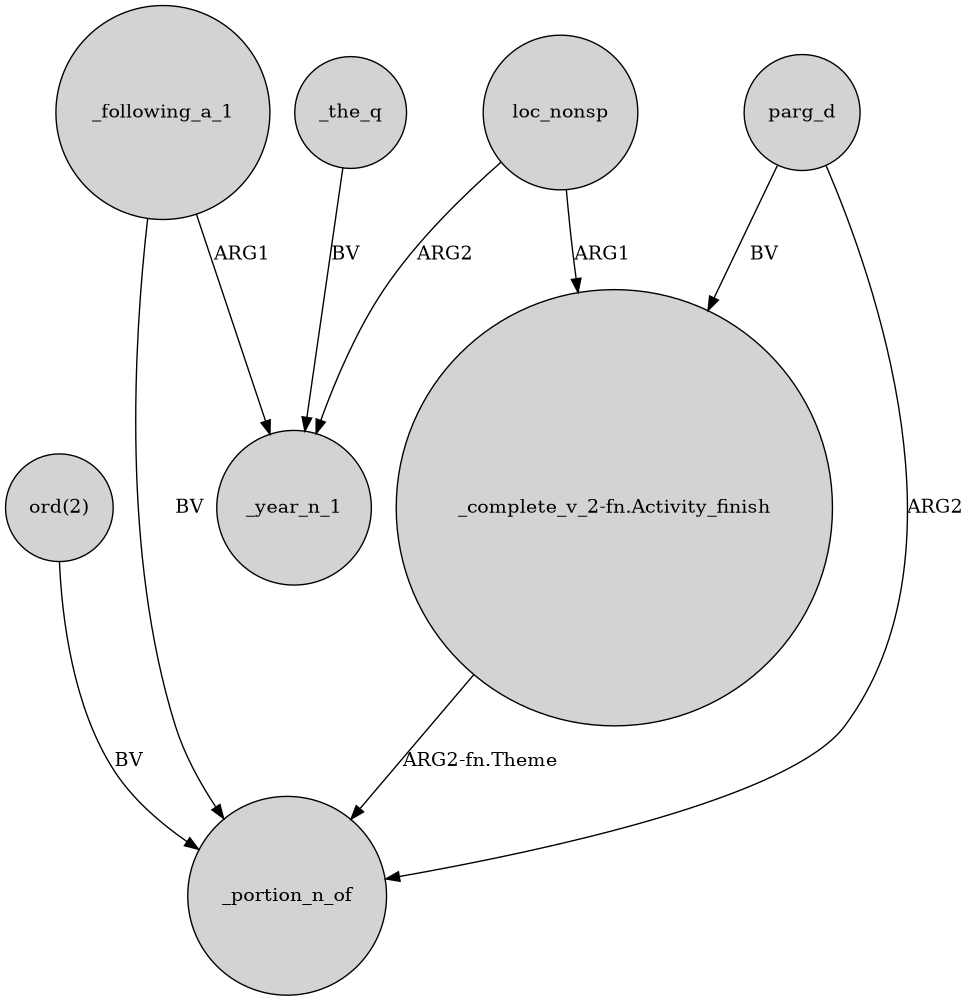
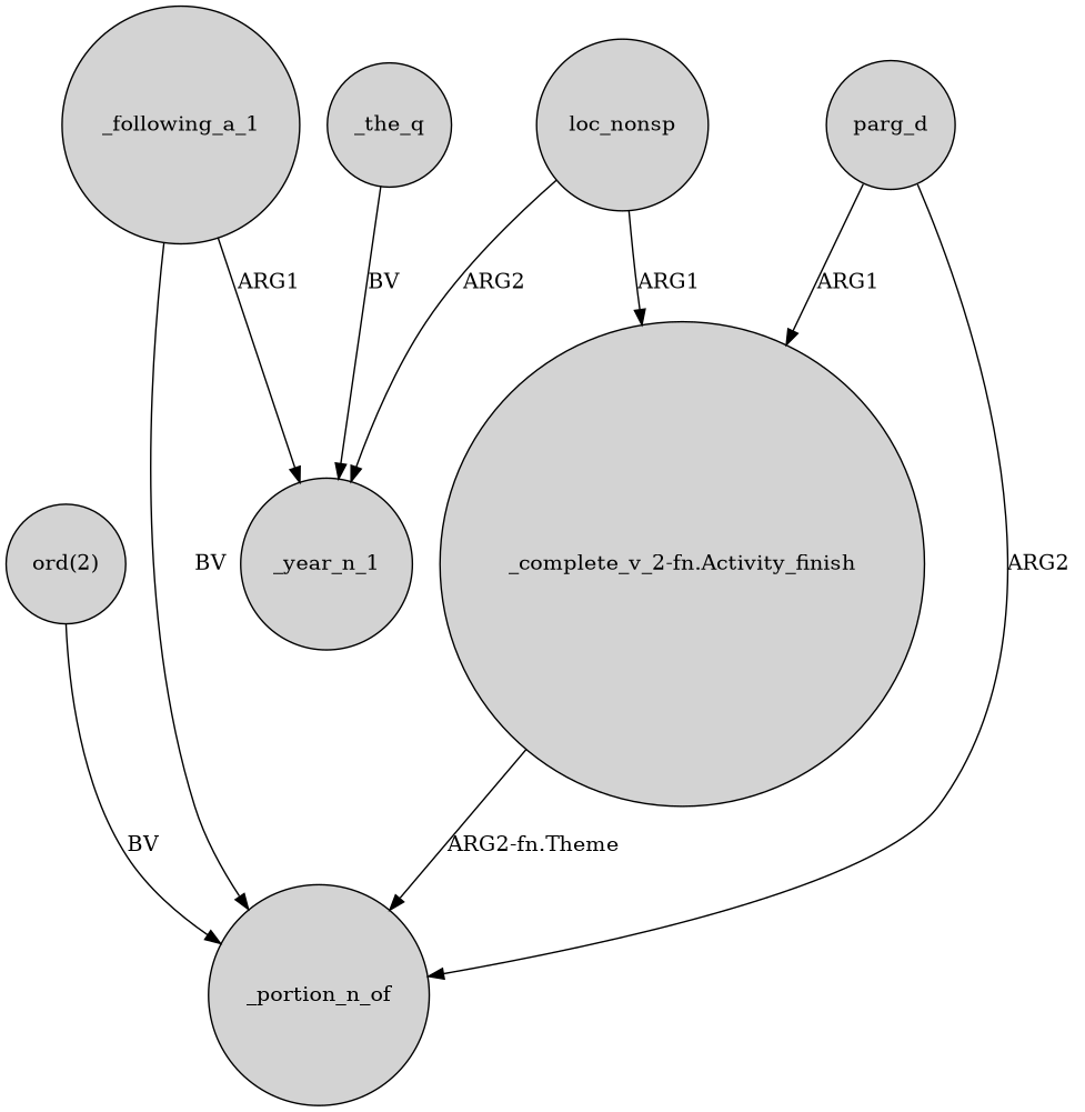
  digraph {
    node [shape=circle style=filled]
    "ord(2)"
    _portion_n_of
    loc_nonsp
    "_complete_v_2-fn.Activity_finish"
    _year_n_1
    _following_a_1
    parg_d
    _the_q
    "ord(2)" -> _portion_n_of [label=BV]
    loc_nonsp -> "_complete_v_2-fn.Activity_finish" [label=ARG1]
    loc_nonsp -> _year_n_1 [label=ARG2]
    "_complete_v_2-fn.Activity_finish" -> _portion_n_of [label="ARG2-fn.Theme"]
    _following_a_1 -> _portion_n_of [label=BV]
    _following_a_1 -> _year_n_1 [label=ARG1]
    parg_d -> _portion_n_of [label=ARG2]
-   parg_d -> "_complete_v_2-fn.Activity_finish" [label=BV]
+   parg_d -> "_complete_v_2-fn.Activity_finish" [label=ARG1]
    _the_q -> _year_n_1 [label=BV]
  }
